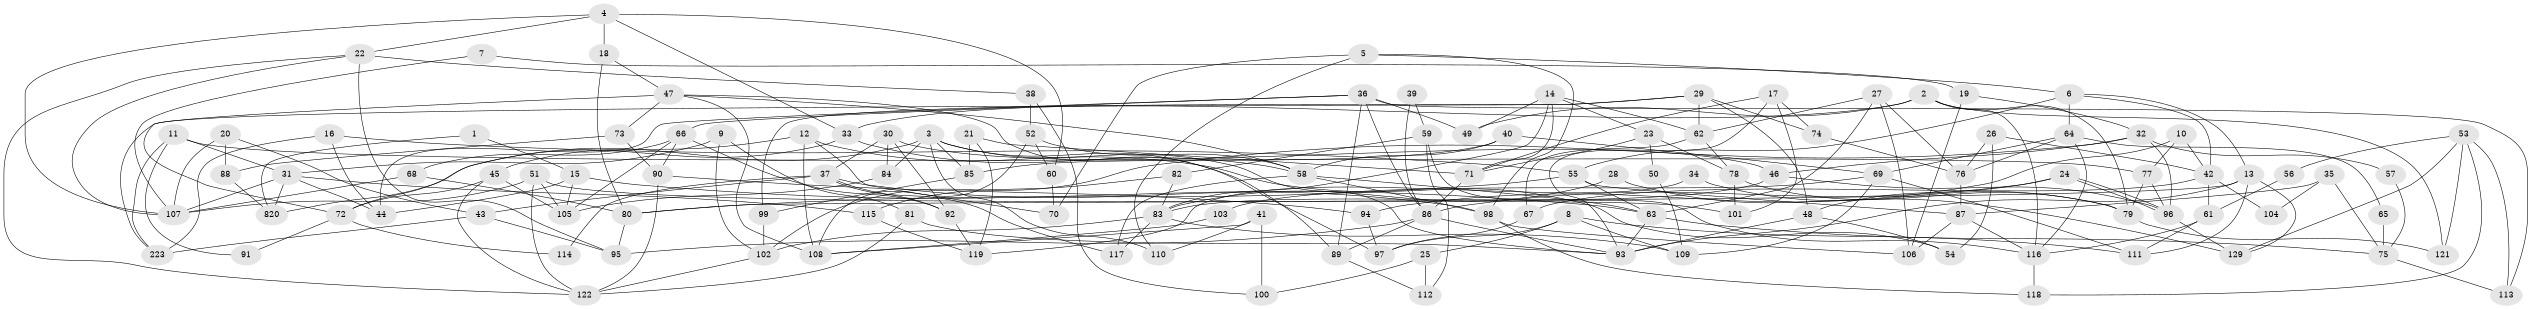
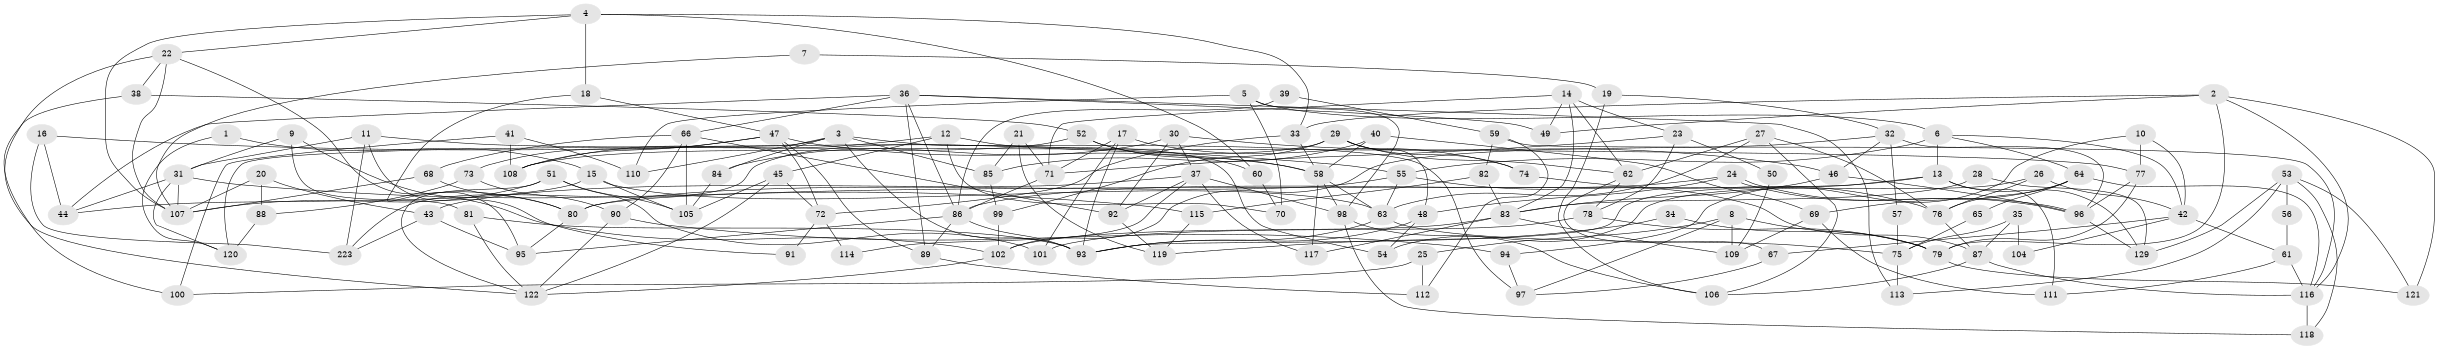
  graph {
    node [color=gray90 style=filled]
    1
    15
-   120 [label=820]
+   120
    44
    63
    105
    2
    33
    49
    79
    116
    121
    20
    107
    43
    88
    58
    72
    118
    3
    84
    85
    93
    97
    110
    99
    4
    18
    22
    60
    80
    47
    38
    95
    122
    70
    5
    6
    98
    13
    42
    55
    64
    106
    111
    n46 [label=129]
    104
    61
    67
    87
    76
    69
    65
    7
    19
    32
    8
    25
    109
    100
    112
    9
    31
    81
    102
    115
    10
    77
    94
    96
    11
    91
    n73 [label=223]
    12
    45
    54
    108
    14
    23
    62
    71
    83
    50
    78
    86
    117
    75
    16
    17
    74
    101
    89
    73
    46
    57
    21
    119
    52
    24
    48
    26
    27
    28
    29
    30
    37
    92
    114
    34
    35
    113
    36
    66
    68
    90
    39
    59
    82
    40
-   103
    41
    51
    53
    56
    1 -- 15
    1 -- 120
    15 -- 44
    15 -- 63
    15 -- 105
    63 -- 93
    63 -- 75
    2 -- 33
    2 -- 49
    2 -- 79
    2 -- 116
    2 -- 121
    33 -- 58
    33 -- 72
    79 -- 121
    116 -- 118
    20 -- 107
    20 -- 43
    20 -- 88
    43 -- 95
    43 -- n73
    88 -- 120
    58 -- 63
    58 -- 98
    58 -- 117
    72 -- 91
    72 -- 114
    3 -- 120
    3 -- 84
    3 -- 85
    3 -- 93
    3 -- 97
    3 -- 110
    84 -- 105
    85 -- 99
    99 -- 102
    4 -- 33
    4 -- 107
    4 -- 18
    4 -- 22
    4 -- 60
    18 -- 80
    18 -- 47
    22 -- 107
    22 -- 38
    22 -- 95
    22 -- 122
    60 -- 70
    80 -- 95
    47 -- 58
    47 -- 72
    47 -- 108
    47 -- 89
    47 -- 73
    38 -- 100
    38 -- 52
    5 -- 110
    5 -- 70
    5 -- 6
    5 -- 98
    6 -- 13
    6 -- 42
    6 -- 55
    6 -- 64
    98 -- 118
    98 -- 106
    13 -- 93
    13 -- 80
    13 -- 111
    13 -- n46
    42 -- 104
    42 -- 61
    42 -- 67
    55 -- 63
    55 -- 80
    55 -- 87
    64 -- 116
    64 -- 76
    64 -- 69
    64 -- 65
    61 -- 116
    61 -- 111
    67 -- 97
    87 -- 116
    87 -- 106
    76 -- 87
    69 -- 111
    69 -- 109
-   69 -- 103
    65 -- 75
    7 -- 107
    7 -- 19
    19 -- 106
    19 -- 32
    32 -- 102
    32 -- 96
    32 -- 46
    32 -- 57
    8 -- 97
-   8 -- 111
+   8 -- 79
    8 -- 25
    8 -- 109
    25 -- 100
    25 -- 112
    9 -- 31
    9 -- 81
    9 -- 102
    31 -- 120
    31 -- 44
    31 -- 107
    31 -- 115
    81 -- 93
    81 -- 122
    102 -- 122
    115 -- 119
    10 -- 42
    10 -- 77
    10 -- 94
    77 -- 79
    77 -- 96
    94 -- 97
    96 -- n46
    11 -- 31
    11 -- 77
    11 -- 91
    11 -- n73
    12 -- 70
    12 -- 45
    12 -- 54
    12 -- 108
    45 -- 105
    45 -- 72
    45 -- 122
    14 -- 49
    14 -- 23
    14 -- 62
    14 -- 71
    14 -- 83
    23 -- 71
    23 -- 50
    23 -- 78
    62 -- 67
    62 -- 78
    71 -- 86
    83 -- 109
    83 -- 102
    83 -- 117
    50 -- 109
    78 -- 79
    78 -- 101
    86 -- 93
    86 -- 95
    86 -- 89
    75 -- 113
    16 -- 44
    16 -- 55
    16 -- n73
    17 -- 93
    17 -- 71
    17 -- 74
    17 -- 101
    74 -- 76
    89 -- 112
    73 -- 88
    73 -- 90
    46 -- 96
    46 -- 83
    57 -- 75
    21 -- 85
    21 -- 71
    21 -- 119
    52 -- 58
    52 -- 60
    52 -- 108
    24 -- 96
    24 -- 96
    24 -- 86
    24 -- 48
    48 -- 93
    48 -- 54
    26 -- 42
    26 -- 76
    26 -- 54
    27 -- 63
    27 -- 106
    27 -- 76
    27 -- 62
    28 -- n46
    28 -- 83
    29 -- 99
    29 -- n73
    29 -- 62
    29 -- 74
    29 -- 48
    30 -- 84
    30 -- 46
    30 -- 37
    30 -- 92
    37 -- 43
    37 -- 98
    37 -- 117
    37 -- 92
    37 -- 114
    92 -- 119
    34 -- 79
    34 -- 119
    35 -- 104
    35 -- 87
    35 -- 75
    36 -- 44
    36 -- 49
    36 -- 86
    36 -- 89
    36 -- 113
    36 -- 66
    66 -- 105
    66 -- 92
    66 -- 68
    66 -- 90
    68 -- 107
    68 -- 80
    90 -- 122
    90 -- 94
    39 -- 86
    39 -- 59
    59 -- 116
    59 -- 112
    59 -- 82
    82 -- 115
    82 -- 83
    40 -- 58
    40 -- 85
    40 -- 69
-   103 -- 108
    41 -- 110
    41 -- 100
    41 -- 108
    51 -- 105
    51 -- 107
    51 -- 122
    51 -- 101
    53 -- 121
    53 -- 118
    53 -- n46
    53 -- 113
    53 -- 56
    56 -- 61
  }
